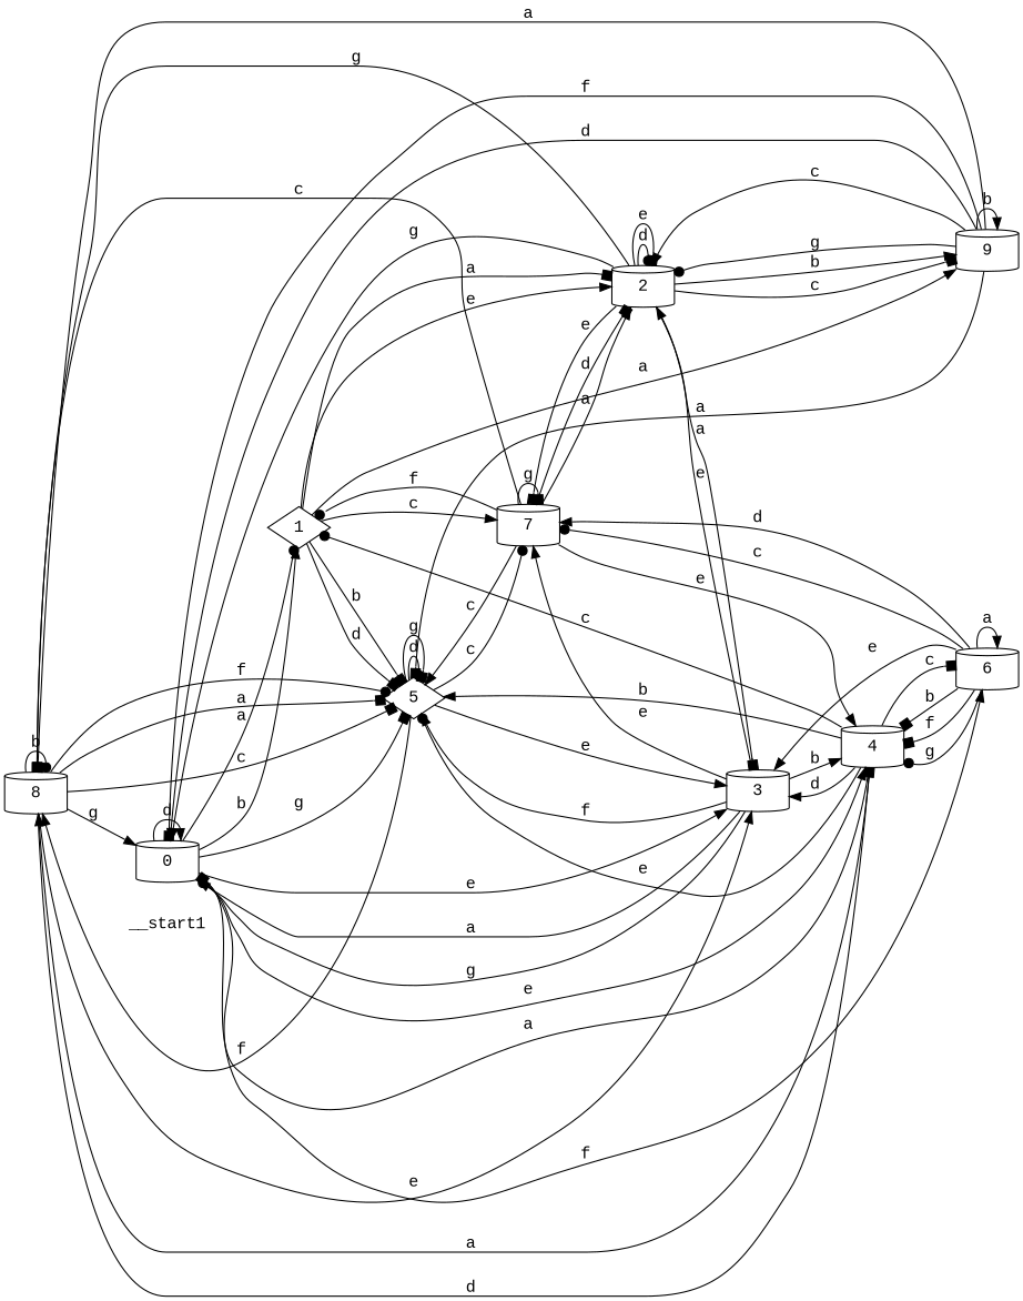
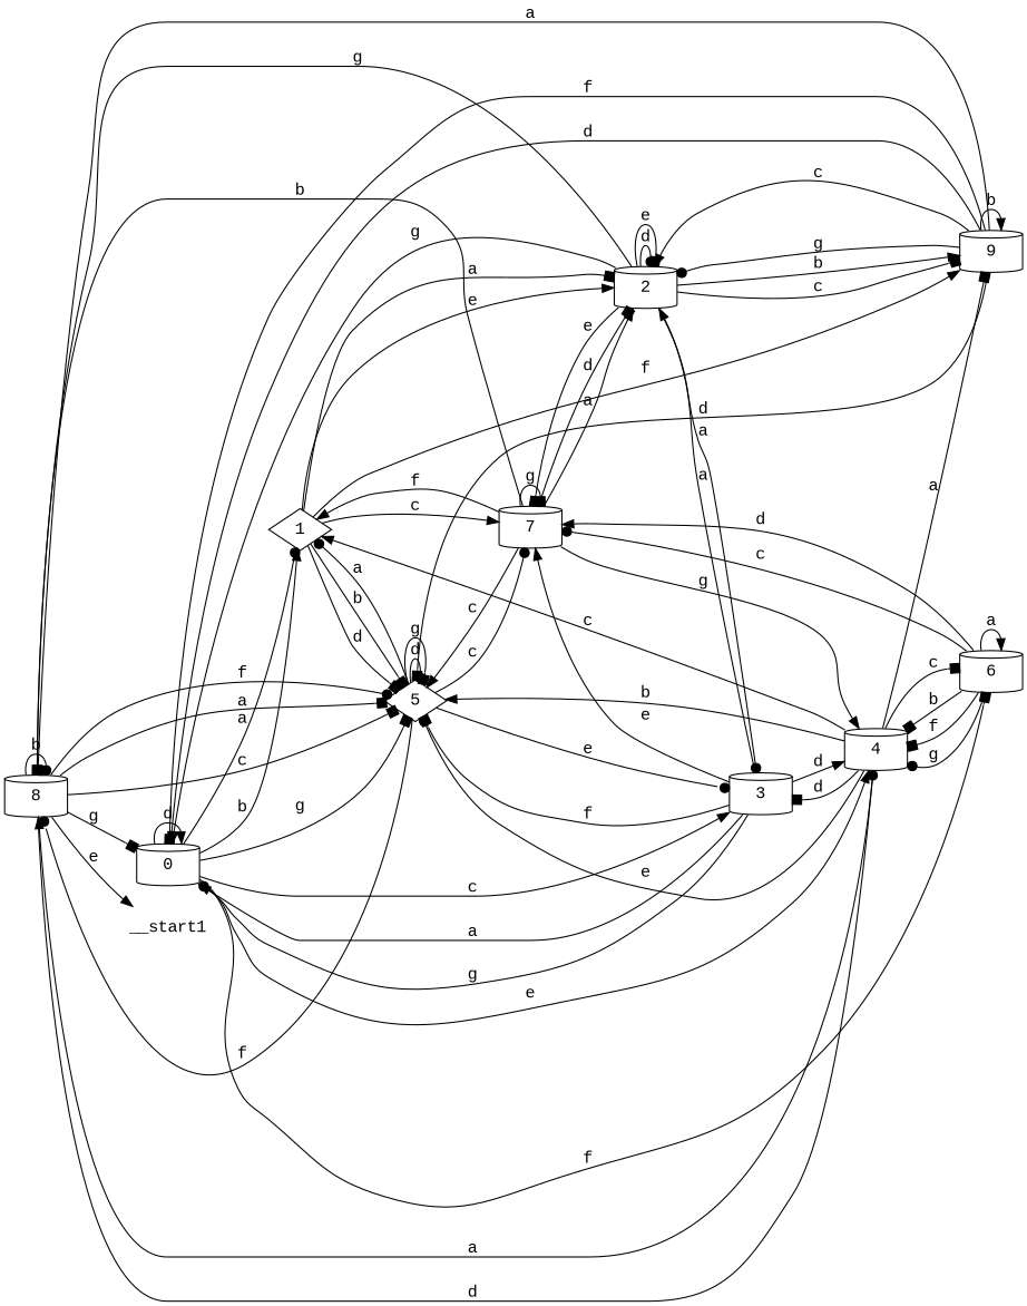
  digraph {
    fontname="Liberation Mono"
    rankdir=LR
    node [fontname="Liberation Mono" shape=cylinder color=black fillcolor=white style=filled]
    edge [arrowhead=normal fontname="Liberation Mono"]
    n1 [label=__start1 shape=none color="" fillcolor="" style=""]
    n2 [label=0 style="rounded,filled"]
    n3 [label=1 shape=diamond]
    n4 [label=3]
    n5 [label=4 style="rounded,filled"]
    n6 [label=5 shape=diamond]
    n7 [label=6]
    n8 [label=2]
    n9 [label=7 style="rounded,filled"]
    n10 [label=9]
    n11 [label=8 style="rounded,filled"]
    n2 -> n2 [label=d]
    n2 -> n3 [arrowhead=dot label=a]
    n2 -> n3 [label=b]
-   n2 -> n4 [label=e]
+   n2 -> n4 [label=c]
    n2 -> n5 [label=e]
    n2 -> n6 [arrowhead=box label=g]
-   n2 -> n7 [label=f]
+   n2 -> n7 [arrowhead=box label=f]
    n3 -> n6 [arrowhead=box label=b]
    n3 -> n6 [arrowhead=box label=d]
    n3 -> n8 [arrowhead=box label=a]
    n3 -> n8 [label=e]
    n3 -> n9 [label=c]
-   n3 -> n10 [label=a]
+   n3 -> n10 [label=f]
    n4 -> n2 [label=a]
    n4 -> n2 [arrowhead=dot label=g]
-   n4 -> n5 [label=b]
-   n4 -> n6 [label=f]
-   n4 -> n8 [label=e]
+   n4 -> n5 [label=d]
+   n4 -> n6 [arrowhead=box label=f]
+   n4 -> n8 [label=a]
    n4 -> n9 [label=e]
-   n5 -> n2 [arrowhead=box label=a]
-   n5 -> n3 [arrowhead=dot label=c]
-   n5 -> n4 [label=d]
+   n5 -> n10 [arrowhead=box label=a]
+   n5 -> n3 [label=c]
+   n5 -> n4 [arrowhead=box label=d]
    n5 -> n6 [label=b]
    n5 -> n6 [arrowhead=dot label=e]
    n5 -> n7 [arrowhead=box label=c]
    n5 -> n11 [label=a]
-   n6 -> n4 [label=e]
+   n6 -> n3 [arrowhead=dot label=a]
+   n6 -> n4 [arrowhead=dot label=e]
    n6 -> n6 [arrowhead=dot label=d]
    n6 -> n6 [arrowhead=box label=g]
    n6 -> n9 [arrowhead=dot label=c]
-   n6 -> n11 [label=f]
-   n7 -> n4 [label=e]
+   n6 -> n11 [arrowhead=dot label=f]
    n7 -> n5 [arrowhead=box label=b]
    n7 -> n5 [arrowhead=box label=f]
    n7 -> n5 [arrowhead=dot label=g]
    n7 -> n7 [label=a]
    n7 -> n9 [arrowhead=dot label=c]
    n7 -> n9 [label=d]
    n8 -> n2 [label=g]
-   n8 -> n4 [arrowhead=box label=a]
+   n8 -> n4 [arrowhead=dot label=a]
    n8 -> n8 [arrowhead=dot label=d]
    n8 -> n8 [arrowhead=box label=e]
    n8 -> n9 [arrowhead=box label=e]
    n8 -> n10 [label=b]
    n8 -> n10 [arrowhead=box label=c]
    n8 -> n11 [arrowhead=box label=g]
-   n9 -> n3 [arrowhead=dot label=f]
-   n9 -> n5 [label=e]
+   n9 -> n3 [label=f]
+   n9 -> n5 [label=g]
    n9 -> n6 [label=c]
    n9 -> n8 [label=a]
    n9 -> n8 [arrowhead=box label=d]
    n9 -> n9 [arrowhead=box label=g]
-   n9 -> n11 [arrowhead=box label=c]
+   n9 -> n11 [arrowhead=box label=b]
    n10 -> n2 [label=d]
    n10 -> n2 [arrowhead=box label=f]
-   n10 -> n6 [arrowhead=box label=a]
+   n10 -> n6 [arrowhead=box label=d]
    n10 -> n8 [label=c]
    n10 -> n8 [arrowhead=dot label=g]
    n10 -> n10 [label=b]
    n10 -> n11 [arrowhead=box label=a]
-   n11 -> n2 [label=g]
-   n11 -> n4 [label=e]
-   n11 -> n5 [arrowhead=box label=d]
+   n11 -> n2 [arrowhead=box label=g]
+   n11 -> n1 [label=e]
+   n11 -> n5 [arrowhead=dot label=d]
    n11 -> n6 [arrowhead=box label=a]
    n11 -> n6 [arrowhead=box label=c]
    n11 -> n6 [arrowhead=dot label=f]
    n11 -> n11 [arrowhead=dot label=b]
  }
